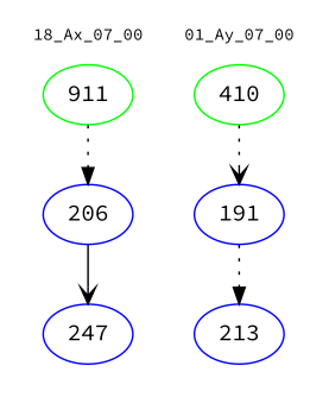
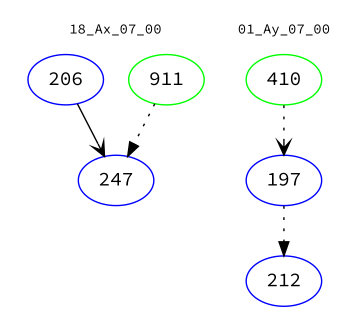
  digraph {
    fontname="Source Code Pro"
    node [color=blue fontname="Source Code Pro"]
    edge [arrowhead=normal color=black fontname="Source Code Pro" style=dotted]
    n1 [color=green label=911]
    n2 [label=206]
    n3 [label=247]
    n4 [color=green label=410]
-   n5 [label=191]
-   n6 [label=213]
+   n5 [label=197]
+   n6 [label=212]
    subgraph cluster_1 {
      color=white
      fontsize=10
      label="18_Ax_07_00"
      n1
      n2
      n3
    }
    subgraph cluster_2 {
      color=white
      fontsize=10
      label="01_Ay_07_00"
      n4
      n5
      n6
    }
-   n1 -> n2
+   n1 -> n3
    n2 -> n3 [arrowhead=vee style=solid]
    n4 -> n5 [arrowhead=vee]
    n5 -> n6
  }
